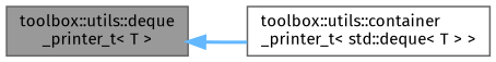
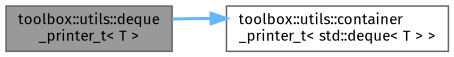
  digraph {
    rankdir=LR
    fontname="Fira Sans"
    node [color=gray40 fontname="Fira Sans" fontsize=10 shape=box style=filled]
    n1 [fillcolor=grey60 fontcolor=black height=0.2 label="toolbox::utils::deque\l_printer_t\< T \>" width=0.4]
    n2 [fillcolor=white height=0.2 label="toolbox::utils::container\l_printer_t\< std::deque\< T \> \>" width=0.4]
-   n1 -> n2 [color=steelblue1 dir=back fontname="Fira Sans" fontsize=10 labelfontname=Helvetica labelfontsize=10 style=bold]
+   n2 -> n1 [color=steelblue1 dir=back fontname="Fira Sans" fontsize=10 labelfontname=Helvetica labelfontsize=10 style=bold]
  }
